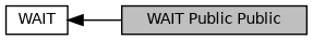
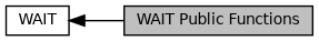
  digraph {
    rankdir=LR
    node [color=black fontname=Helvetica fontsize=10 shape=box style=filled]
-   n1 [fillcolor=grey75 fontcolor=black height=0.2 label="WAIT Public Public" width=0.4]
+   n1 [fillcolor=grey75 fontcolor=black height=0.2 label="WAIT Public Functions" width=0.4]
    n2 [fillcolor=white height=0.2 label=WAIT width=0.4]
    n2 -> n1 [dir=back fontname=Helvetica fontsize=10 labelfontname=Helvetica labelfontsize=10 shape=plaintext style=solid]
  }
